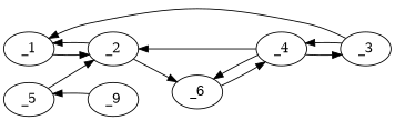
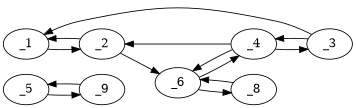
  digraph {
    rankdir=LR
    node [x=158.000000]
    edge [angle=-2.356194 orient=-0.707107]
    _1 [x=154.000000 y=130.000000]
    _2 [x=152.000000 y=131.000000]
    _6 [y=140.000000]
    _3 [x=156.000000 y=132.000000]
    _4 [y=134.000000]
+   _8 [x=161.000000 y=157.000000]
    _5 [x=102.000000 y=138.000000]
    _9 [x=98.000000 y=150.000000]
    _1 -> _2 [angle=2.677945 orient=0.447214]
    _2 -> _1 [angle=-0.463648 orient=-0.447214]
    _2 -> _6 [angle=0.982794 orient=0.832050]
    _6 -> _4 [angle=-1.570796 orient=-1.000000]
+   _6 -> _8 [angle=1.396124 orient=0.984784]
    _3 -> _1
    _3 -> _4 [angle=0.785398 orient=0.707107]
    _4 -> _2 [angle=-2.158799 orient=-0.832050]
    _4 -> _6 [angle=1.570796 orient=1.000000]
    _4 -> _3
-   _5 -> _2 [angle=1.892547 orient=0.948683]
+   _8 -> _6 [angle=-1.745469 orient=-0.984784]
+   _5 -> _9 [angle=1.892547 orient=0.948683]
    _9 -> _5 [angle=-1.249046 orient=-0.948683]
  }
